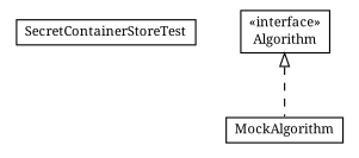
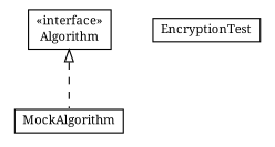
  digraph {
    nodesep=0.25
    ranksep=0.5
    fontname="Noto Serif"
    node [fontcolor=black fontname="Noto Serif" fontsize=10.0 shape=plaintext]
-   n1 [label=<<table title="net.brabenetz.lib.securedproperties.core.SecretContainerStoreTest" border="0" cellborder="1" cellspacing="0" cellpadding="2" port="p" href="./SecretContainerStoreTest.html"> 		<tr><td><table border="0" cellspacing="0" cellpadding="1"> <tr><td align="center" balign="center"> SecretContainerStoreTest </td></tr> 		</table></td></tr> 		</table>>]
    n2 [label=<<table title="net.brabenetz.lib.securedproperties.core.MockAlgorithm" border="0" cellborder="1" cellspacing="0" cellpadding="2" port="p" href="./MockAlgorithm.html"> 		<tr><td><table border="0" cellspacing="0" cellpadding="1"> <tr><td align="center" balign="center"> MockAlgorithm </td></tr> 		</table></td></tr> 		</table>>]
+   n3 [label=<<table title="net.brabenetz.lib.securedproperties.core.EncryptionTest" border="0" cellborder="1" cellspacing="0" cellpadding="2" port="p" href="./EncryptionTest.html"> 		<tr><td><table border="0" cellspacing="0" cellpadding="1"> <tr><td align="center" balign="center"> EncryptionTest </td></tr> 		</table></td></tr> 		</table>>]
    n4 [label=<<table title="net.brabenetz.lib.securedproperties.core.Algorithm" border="0" cellborder="1" cellspacing="0" cellpadding="2" port="p"> 		<tr><td><table border="0" cellspacing="0" cellpadding="1"> <tr><td align="center" balign="center"> &#171;interface&#187; </td></tr> <tr><td align="center" balign="center"> Algorithm </td></tr> 		</table></td></tr> 		</table>>]
    n4 -> n2 [arrowtail=empty dir=back fontname="Noto Serif" fontsize=10 headport=p labelfontname=arial labelfontsize=10 style=dashed tailport=p]
  }
